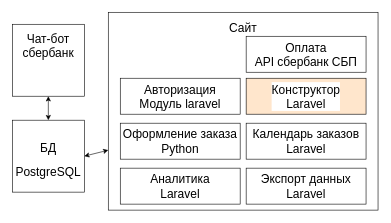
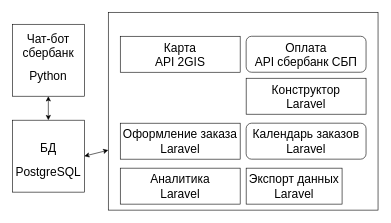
  <mxCell id="0" />
  <mxCell id="1" parent="0" />
  <mxCell id="2" value="" style="rounded=0;whiteSpace=wrap;html=1;" vertex="1" parent="1"><mxGeometry x="180" y="20" width="450" height="330" as="geometry" /></mxCell>
- <mxCell id="3" value="Сайт" style="text;html=1;strokeColor=none;fillColor=none;align=center;verticalAlign=middle;whiteSpace=wrap;rounded=0;fontSize=20;" vertex="1" parent="1"><mxGeometry x="375" y="30" width="60" height="30" as="geometry" /></mxCell>
  <mxCell id="4" value="" style="rounded=0;whiteSpace=wrap;html=1;" vertex="1" parent="1"><mxGeometry x="20" y="40" width="120" height="120" as="geometry" /></mxCell>
  <mxCell id="5" value="Чат-бот сбербанк" style="text;html=1;strokeColor=none;fillColor=none;align=center;verticalAlign=middle;whiteSpace=wrap;rounded=0;fontSize=20;" vertex="1" parent="1"><mxGeometry x="50" y="60" width="60" height="30" as="geometry" /></mxCell>
  <mxCell id="6" value="" style="rounded=0;whiteSpace=wrap;html=1;" vertex="1" parent="1"><mxGeometry x="20" y="200" width="120" height="120" as="geometry" /></mxCell>
  <mxCell id="7" value="БД" style="text;html=1;strokeColor=none;fillColor=none;align=center;verticalAlign=middle;whiteSpace=wrap;rounded=0;fontSize=20;" vertex="1" parent="1"><mxGeometry x="50" y="230" width="60" height="30" as="geometry" /></mxCell>
  <mxCell id="8" value="" style="endArrow=classic;startArrow=classic;html=1;rounded=0;fontSize=20;entryX=0.5;entryY=1;entryDx=0;entryDy=0;exitX=0.5;exitY=0;exitDx=0;exitDy=0;" edge="1" parent="1" source="6" target="4"><mxGeometry width="50" height="50" relative="1" as="geometry"><mxPoint x="-50" y="240" as="sourcePoint" /><mxPoint x="0" y="190" as="targetPoint" /></mxGeometry></mxCell>
  <mxCell id="9" value="" style="endArrow=classic;startArrow=classic;html=1;rounded=0;fontSize=20;exitX=1;exitY=0.5;exitDx=0;exitDy=0;entryX=0;entryY=0.697;entryDx=0;entryDy=0;entryPerimeter=0;" edge="1" parent="1" source="6" target="2"><mxGeometry width="50" height="50" relative="1" as="geometry"><mxPoint x="220" y="350" as="sourcePoint" /><mxPoint x="180" y="210" as="targetPoint" /></mxGeometry></mxCell>
  <mxCell id="10" value="PostgreSQL" style="text;html=1;strokeColor=none;fillColor=none;align=center;verticalAlign=middle;whiteSpace=wrap;rounded=0;fontSize=20;" vertex="1" parent="1"><mxGeometry x="50" y="270" width="60" height="30" as="geometry" /></mxCell>
- <mxCell id="12" value="Оформление заказа&lt;br&gt;Python" style="rounded=0;whiteSpace=wrap;html=1;labelBackgroundColor=default;fontSize=20;" vertex="1" parent="1"><mxGeometry x="200" y="205" width="200" height="60" as="geometry" /></mxCell>
- <mxCell id="13" value="Оплата&lt;br&gt;API сбербанк СБП" style="rounded=0;whiteSpace=wrap;html=1;fontSize=20;labelBackgroundColor=default;" vertex="1" parent="1"><mxGeometry x="410" y="60" width="200" height="60" as="geometry" /></mxCell>
- <mxCell id="15" value="Авторизация&lt;br&gt;Модуль laravel" style="rounded=0;whiteSpace=wrap;html=1;fontSize=20;" vertex="1" parent="1"><mxGeometry x="200" y="130" width="200" height="60" as="geometry" /></mxCell>
- <mxCell id="16" value="Конструктор&lt;br&gt;Laravel" style="rounded=0;whiteSpace=wrap;html=1;labelBackgroundColor=default;fontSize=20;fillColor=#ffe6cc;" vertex="1" parent="1"><mxGeometry x="410" y="130" width="200" height="60" as="geometry" /></mxCell>
- <mxCell id="17" value="Календарь заказов&lt;br&gt;Laravel" style="rounded=0;whiteSpace=wrap;html=1;labelBackgroundColor=default;fontSize=20;" vertex="1" parent="1"><mxGeometry x="410" y="205" width="200" height="60" as="geometry" /></mxCell>
+ <mxCell id="11" value="Python" style="text;html=1;strokeColor=none;fillColor=none;align=center;verticalAlign=middle;whiteSpace=wrap;rounded=0;fontSize=20;" vertex="1" parent="1"><mxGeometry x="50" y="110" width="60" height="30" as="geometry" /></mxCell>
+ <mxCell id="12" value="Оформление заказа&lt;br&gt;Laravel" style="rounded=0;whiteSpace=wrap;html=1;labelBackgroundColor=default;fontSize=20;" vertex="1" parent="1"><mxGeometry x="200" y="205" width="200" height="60" as="geometry" /></mxCell>
+ <mxCell id="13" value="Оплата&lt;br&gt;API сбербанк СБП" style="whiteSpace=wrap;html=1;fontSize=20;labelBackgroundColor=default;rounded=1;" vertex="1" parent="1"><mxGeometry x="410" y="60" width="200" height="60" as="geometry" /></mxCell>
+ <mxCell id="14" value="Карта&lt;br&gt;API 2GIS" style="rounded=0;whiteSpace=wrap;html=1;labelBackgroundColor=default;fontSize=20;" vertex="1" parent="1"><mxGeometry x="200" y="60" width="200" height="60" as="geometry" /></mxCell>
+ <mxCell id="16" value="Конструктор&lt;br&gt;Laravel" style="rounded=0;whiteSpace=wrap;html=1;labelBackgroundColor=default;fontSize=20;" vertex="1" parent="1"><mxGeometry x="410" y="130" width="200" height="60" as="geometry" /></mxCell>
+ <mxCell id="17" value="Календарь заказов&lt;br&gt;Laravel" style="whiteSpace=wrap;html=1;labelBackgroundColor=default;fontSize=20;rounded=1;" vertex="1" parent="1"><mxGeometry x="410" y="205" width="200" height="60" as="geometry" /></mxCell>
  <mxCell id="18" value="Аналитика&lt;br&gt;Laravel" style="rounded=0;whiteSpace=wrap;html=1;labelBackgroundColor=default;fontSize=20;" vertex="1" parent="1"><mxGeometry x="200" y="280" width="200" height="60" as="geometry" /></mxCell>
- <mxCell id="19" value="Экспорт данных&lt;br&gt;Laravel" style="rounded=0;whiteSpace=wrap;html=1;labelBackgroundColor=default;fontSize=20;" vertex="1" parent="1"><mxGeometry x="410" y="280" width="200" height="60" as="geometry" /></mxCell>
+ <mxCell id="19" value="Экспорт данных&lt;br&gt;Laravel" style="rounded=0;whiteSpace=wrap;html=1;labelBackgroundColor=default;fontSize=20;" vertex="1" parent="1"><mxGeometry x="410" y="280" width="160" height="60" as="geometry" /></mxCell>
